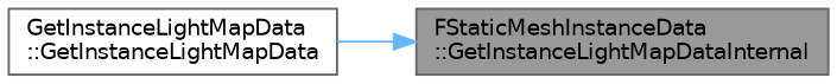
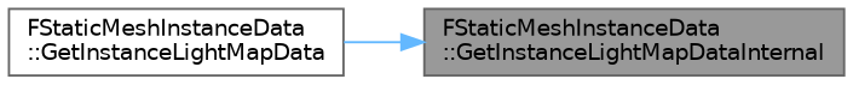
  digraph {
    rankdir=RL
    node [fontname=Helvetica fontsize=10 shape=box style=filled]
    n1 [color=gray40 fillcolor=grey60 fontcolor=black height=0.2 label="FStaticMeshInstanceData\l::GetInstanceLightMapDataInternal" width=0.4]
-   n2 [color=grey40 fillcolor=white height=0.2 label="GetInstanceLightMapData\l::GetInstanceLightMapData" width=0.4]
+   n2 [color=grey40 fillcolor=white height=0.2 label="FStaticMeshInstanceData\l::GetInstanceLightMapData" width=0.4]
    n1 -> n2 [color=steelblue1 dir=back fontname=Helvetica fontsize=10 labelfontname=Helvetica labelfontsize=10 style=solid]
  }
